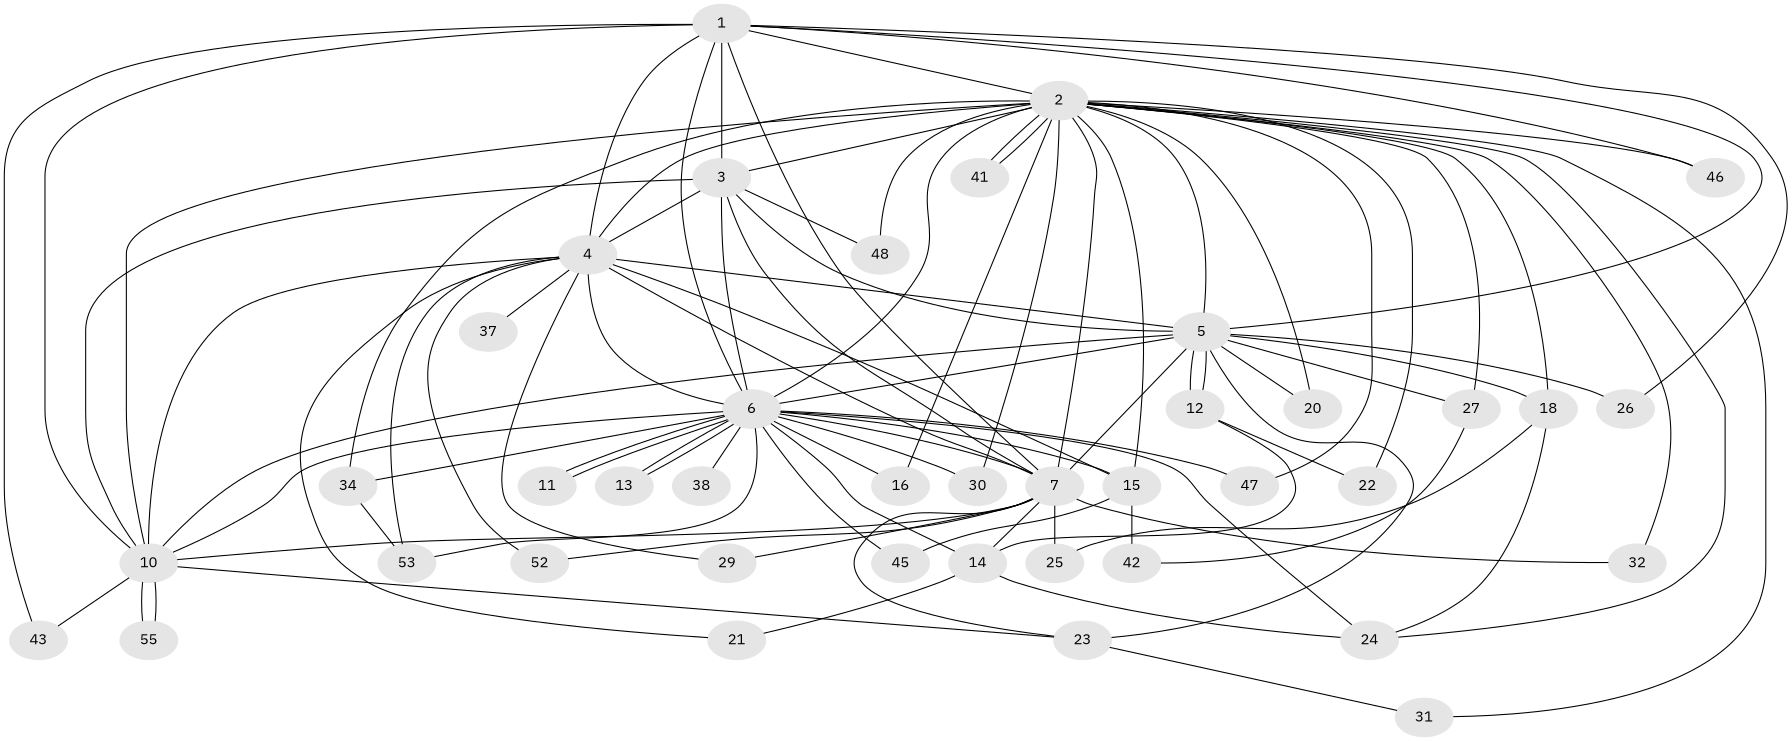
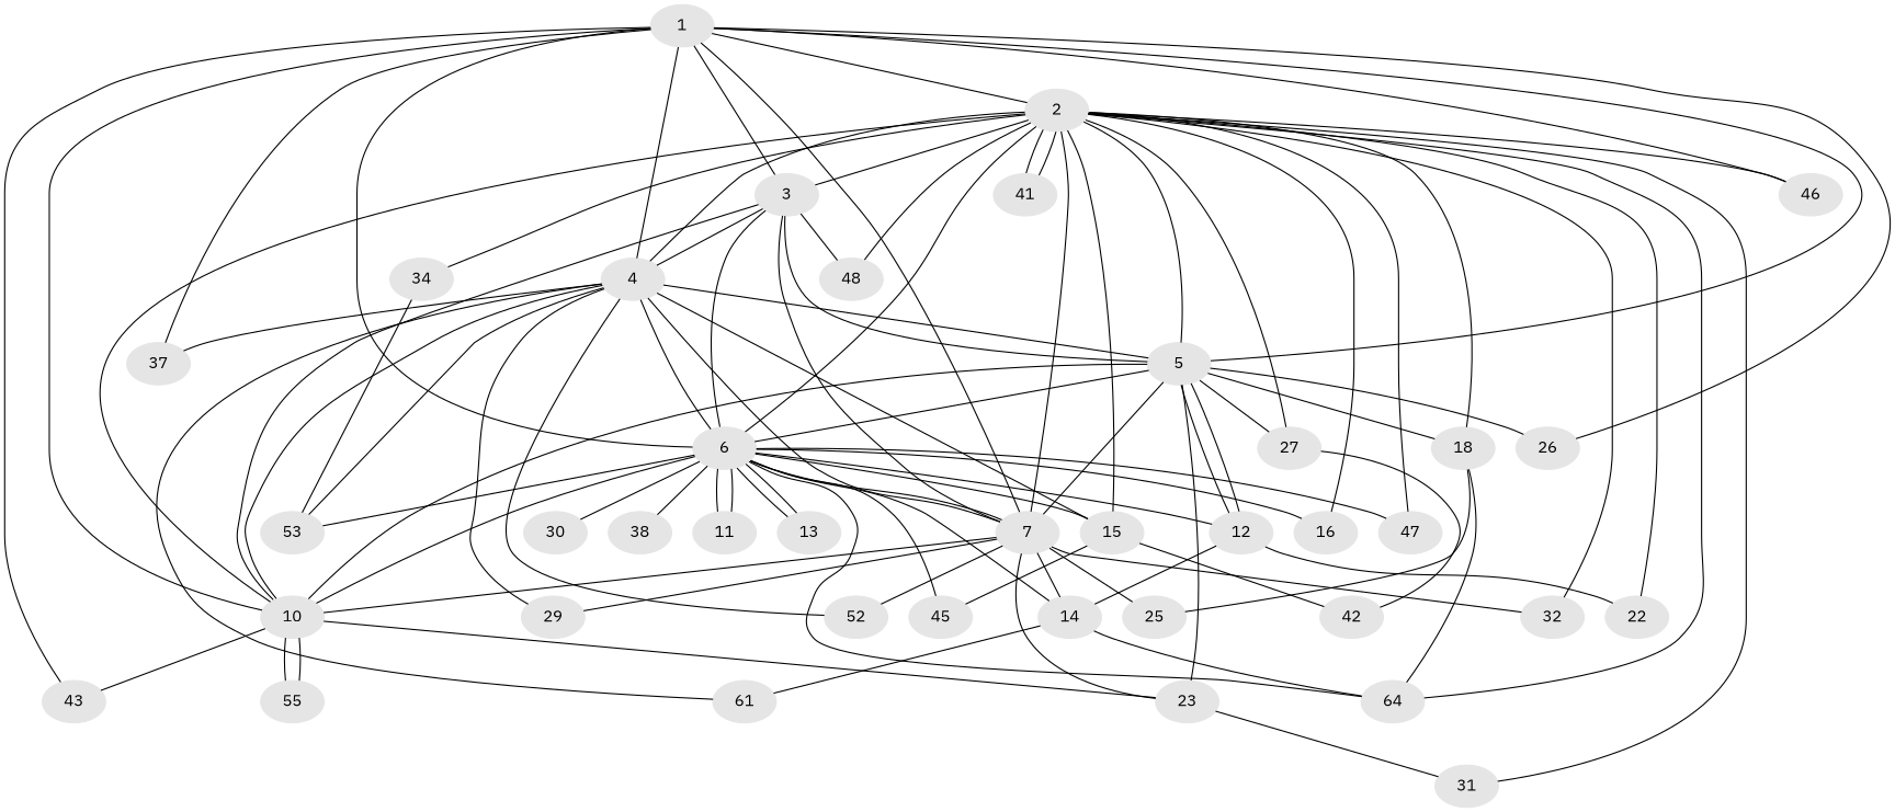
  graph {
    fontname="IBM Plex Sans"
    node [color=gray90 fontname="IBM Plex Sans" style=filled]
    edge [fontname="IBM Plex Sans"]
    1 [super="+19"]
    2 [super="+9"]
    3
    4 [super="+17"]
    5 [super="+33"]
    6 [super="+8"]
    7 [super="+50"]
    10 [super="+28"]
    26
    37
    43
    46 [super="+49"]
    15 [super="+36"]
    16
    18
-   20
    22 [super="+51"]
-   24 [super="+44"]
+   24 [super="+44" label=64]
    27
    30
    31 [super="+42"]
    32
    34
    41
    47
    48
-   21
+   21 [label=61]
    29
    52
    53 [super="+54"]
    12
    23 [super="+39"]
    38
    11
    13
    14 [super="+35"]
    45
    25
    55
    n40 [label=42]
    1 -- 2 [weight=2]
    1 -- 3
    1 -- 4 [weight=2]
    1 -- 5
    1 -- 6 [weight=2]
    1 -- 7
    1 -- 10
    1 -- 26
+   1 -- 37
    1 -- 43
    1 -- 46
    2 -- 3 [weight=2]
    2 -- 4 [weight=2]
    2 -- 5 [weight=2]
    2 -- 6 [weight=4]
    2 -- 7 [weight=2]
    2 -- 10 [weight=2]
    2 -- 46 [weight=2]
    2 -- 15
    2 -- 16
    2 -- 18
-   2 -- 20
    2 -- 22 [weight=2]
    2 -- 24
    2 -- 27
-   2 -- 30
    2 -- 31
    2 -- 32
    2 -- 34
    2 -- 41
    2 -- 41
    2 -- 47
    2 -- 48
    3 -- 4
    3 -- 5
    3 -- 6 [weight=2]
    3 -- 7
    3 -- 10
    3 -- 48
    4 -- 5 [weight=2]
    4 -- 6 [weight=2]
    4 -- 7
    4 -- 10
    4 -- 37
    4 -- 15
    4 -- 21
    4 -- 29
    4 -- 52
    4 -- 53
    5 -- 6 [weight=2]
    5 -- 7
    5 -- 10
    5 -- 26
    5 -- 18
-   5 -- 20
    5 -- 27
    5 -- 12
    5 -- 12
    5 -- 23
    6 -- 7 [weight=2]
    6 -- 10 [weight=3]
    6 -- 15
    6 -- 16
    6 -- 24
    6 -- 30
-   6 -- 34
+   6 -- 12
    6 -- 47
    6 -- 53
    6 -- 38
    6 -- 11
    6 -- 11
    6 -- 13
    6 -- 13
    6 -- 14 [weight=2]
    6 -- 45
    7 -- 10
    7 -- 32
    7 -- 29
    7 -- 52
    7 -- 23
    7 -- 14
    7 -- 25
    10 -- 43
    10 -- 23
    10 -- 55
    10 -- 55
    15 -- 45
    15 -- n40
    18 -- 24
    18 -- 25
    27 -- n40
    34 -- 53
    12 -- 22
    12 -- 14
    23 -- 31
    14 -- 24
    14 -- 21
  }
